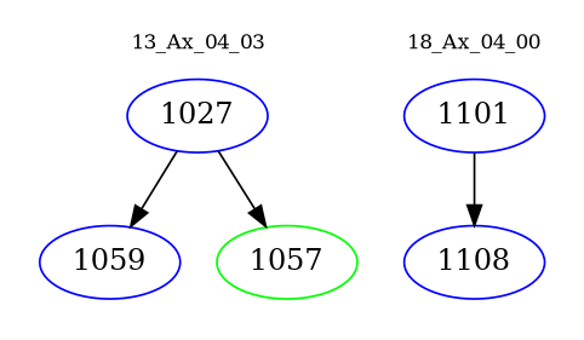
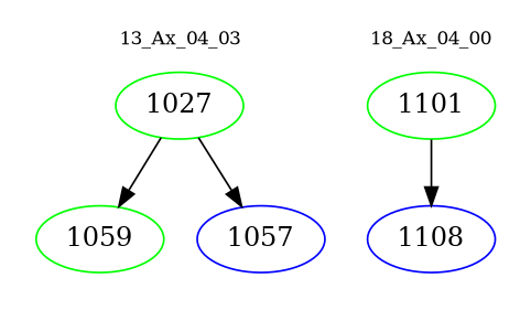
  digraph {
    node [color=blue]
    edge [color=black]
-   n1 [label=1027]
-   n2 [label=1059]
-   n3 [color=green label=1057]
-   n4 [label=1101]
+   n1 [color=green label=1027]
+   n2 [color=green label=1059]
+   n3 [label=1057]
+   n4 [color=green label=1101]
    n5 [label=1108]
    subgraph cluster_1 {
      color=white
      fontsize=10
      label="13_Ax_04_03"
      n1
      n2
      n3
    }
    subgraph cluster_2 {
      color=white
      fontsize=10
      label="18_Ax_04_00"
      n4
      n5
    }
    n1 -> n2
    n1 -> n3
    n4 -> n5
  }
